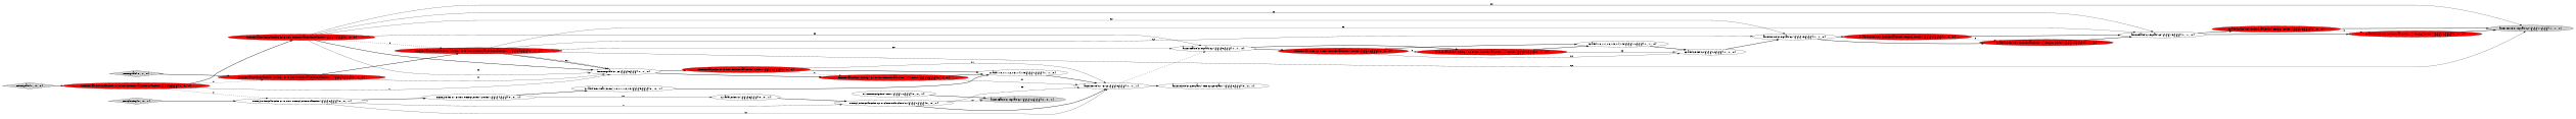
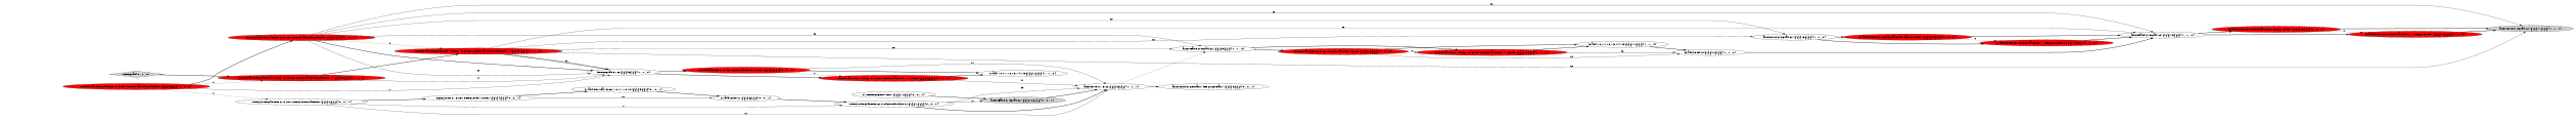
  digraph {
    rankdir=LR
    node [fillcolor=white shape=ellipse style=filled]
    edge [style=bold]
    n1 [label="assertTrue(c1 != c2)@@@8@@@['1', '1', '1']"]
    n2 [label="assertTrue(c1.getClass() == c2.getClass())@@@9@@@['0', '0', '1']"]
    n3 [label="assertFalse(c1.equals(c2))@@@9@@@['1', '1', '0']"]
    n4 [fillcolor=red label="XYIntervalSeries<String> s2 = new XYIntervalSeries<>(\"Series\")@@@10@@@['0', '1', '0']"]
    n5 [fillcolor=red label="XYIntervalSeries s2 = new XYIntervalSeries(\"Series\")@@@10@@@['1', '0', '0']"]
    n6 [label="s1.add(1.0,1.1,1.2,1.3,1.4,1.5)@@@7@@@['1', '1', '0']"]
    n7 [fillcolor=red label="c2.addSeries(new XYIntervalSeries(\"Empty Series\"))@@@16@@@['1', '0', '0']"]
    n8 [fillcolor=red label="c2.addSeries(new XYIntervalSeries<>(\"Empty Series\"))@@@16@@@['0', '1', '0']"]
    n9 [fillcolor=lightgray label="assertTrue(c1.equals(c2))@@@17@@@['1', '1', '0']"]
    n10 [fillcolor=red label="XYIntervalSeries<String> s1 = new XYIntervalSeries<>(\"Series\")@@@6@@@['0', '1', '0']"]
    n11 [label="s2.add(1.0,1.1,1.2,1.3,1.4,1.5)@@@11@@@['1', '1', '0']"]
    n12 [label="c2.addSeries(s2)@@@12@@@['1', '1', '0']"]
    n13 [label="assertTrue(c1.equals(c2))@@@13@@@['1', '1', '0']"]
    n14 [fillcolor=red label="XYIntervalSeriesCollection<String> c2 = new XYIntervalSeriesCollection<>()@@@4@@@['0', '1', '0']"]
    n15 [label="assertEquals(c1,c2)@@@5@@@['1', '1', '0']"]
    n16 [label="assertFalse(c1.equals(c2))@@@15@@@['1', '1', '0']"]
    n17 [fillcolor=red label="XYIntervalSeries s1 = new XYIntervalSeries(\"Series\")@@@6@@@['1', '0', '0']"]
    n18 [fillcolor=red label="c1.addSeries(new XYIntervalSeries(\"Empty Series\"))@@@14@@@['1', '0', '0']"]
    n19 [fillcolor=red label="c1.addSeries(new XYIntervalSeries<>(\"Empty Series\"))@@@14@@@['0', '1', '0']"]
    n20 [fillcolor=red label="XYIntervalSeriesCollection<String> c1 = new XYIntervalSeriesCollection<>()@@@3@@@['0', '1', '0']"]
    n21 [fillcolor=lightgray label="testEquals['0', '1', '0']" shape=diamond]
    n22 [label="OHLCSeries s1 = new OHLCSeries(\"Series\")@@@4@@@['0', '0', '1']"]
    n23 [label="c1.addSeries(s1)@@@6@@@['0', '0', '1']"]
    n24 [label="s1.add(new Year(2006),1.0,1.1,1.2,1.3)@@@5@@@['0', '0', '1']"]
    n25 [label="OHLCSeriesCollection c2 = CloneUtils.clone(c1)@@@7@@@['0', '0', '1']"]
    n26 [label="OHLCSeriesCollection c1 = new OHLCSeriesCollection()@@@3@@@['0', '0', '1']"]
    n27 [fillcolor=lightgray label="assertFalse(c1.equals(c2))@@@12@@@['0', '0', '1']"]
    n28 [label="s1.setDescription(\"XYZ\")@@@11@@@['0', '0', '1']"]
-   n29 [fillcolor=lightgray label="testCloning['0', '0', '1']" shape=diamond]
    n30 [fillcolor=red label="XYIntervalSeriesCollection c2 = new XYIntervalSeriesCollection()@@@4@@@['1', '0', '0']"]
-   n31 [fillcolor=lightgray label="testEquals['1', '0', '0']" shape=diamond]
    n32 [fillcolor=red label="XYIntervalSeriesCollection c1 = new XYIntervalSeriesCollection()@@@3@@@['1', '0', '0']"]
    n1 -> n2
    n1 -> n3 [style=dashed]
    n3 -> n4
    n3 -> n5
    n4 -> n11
    n4 -> n12 [label=s2 style=solid]
    n5 -> n4 [label=0 style=dashed]
    n5 -> n11
    n5 -> n12 [label=s2 style=solid]
-   n6 -> n1
+   n27 -> n1
    n7 -> n8 [label=0 style=dashed]
    n7 -> n9
    n8 -> n9
    n10 -> n1 [label=s1 style=solid]
    n10 -> n6
    n11 -> n12
-   n12 -> n13
+   n12 -> n16
    n13 -> n18
    n13 -> n19
    n14 -> n3 [label=c2 style=solid]
    n14 -> n9 [label=c2 style=solid]
    n14 -> n13 [label=c2 style=solid]
    n14 -> n15 [label=c2 style=solid]
    n14 -> n15
    n14 -> n16 [label=c2 style=solid]
    n15 -> n10
    n15 -> n17
    n16 -> n7
    n16 -> n8
    n17 -> n1 [label=s1 style=solid]
    n17 -> n6
    n17 -> n10 [label=0 style=dashed]
    n18 -> n16
    n18 -> n19 [label=0 style=dashed]
    n19 -> n16
    n20 -> n14
    n20 -> n15 [label=c1 style=solid]
    n21 -> n20
    n22 -> n23 [label=s1 style=solid]
    n22 -> n24
    n23 -> n25
-   n24 -> n6
+   n24 -> n23
    n25 -> n1
    n25 -> n1 [label=c2 style=solid]
    n25 -> n27 [label=c2 style=solid]
    n26 -> n1 [label=c1 style=solid]
    n26 -> n22
    n26 -> n25 [label=c1 style=solid]
    n28 -> n27
-   n29 -> n26
    n30 -> n3 [label=c2 style=solid]
    n30 -> n9 [label=c2 style=solid]
    n30 -> n13 [label=c2 style=solid]
    n30 -> n14 [label=0 style=dashed]
    n30 -> n15
    n30 -> n15 [label=c2 style=solid]
    n30 -> n16 [label=c2 style=solid]
-   n31 -> n32
    n32 -> n15 [label=c1 style=solid]
    n32 -> n20 [label=0 style=dashed]
    n32 -> n26 [label=0 style=dashed]
    n32 -> n30
  }
